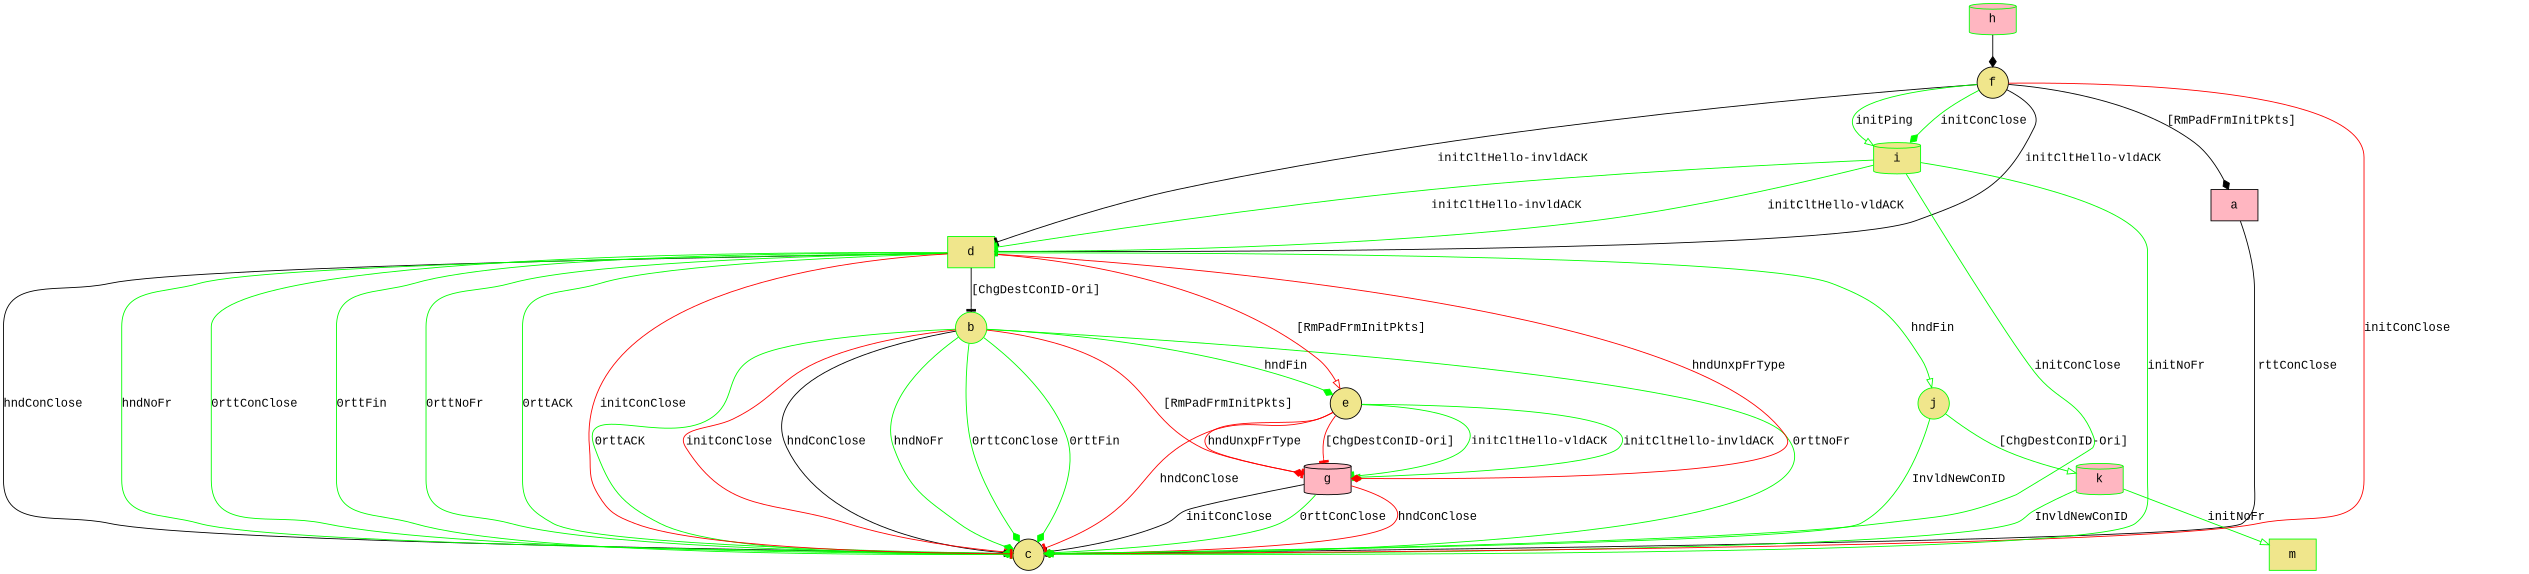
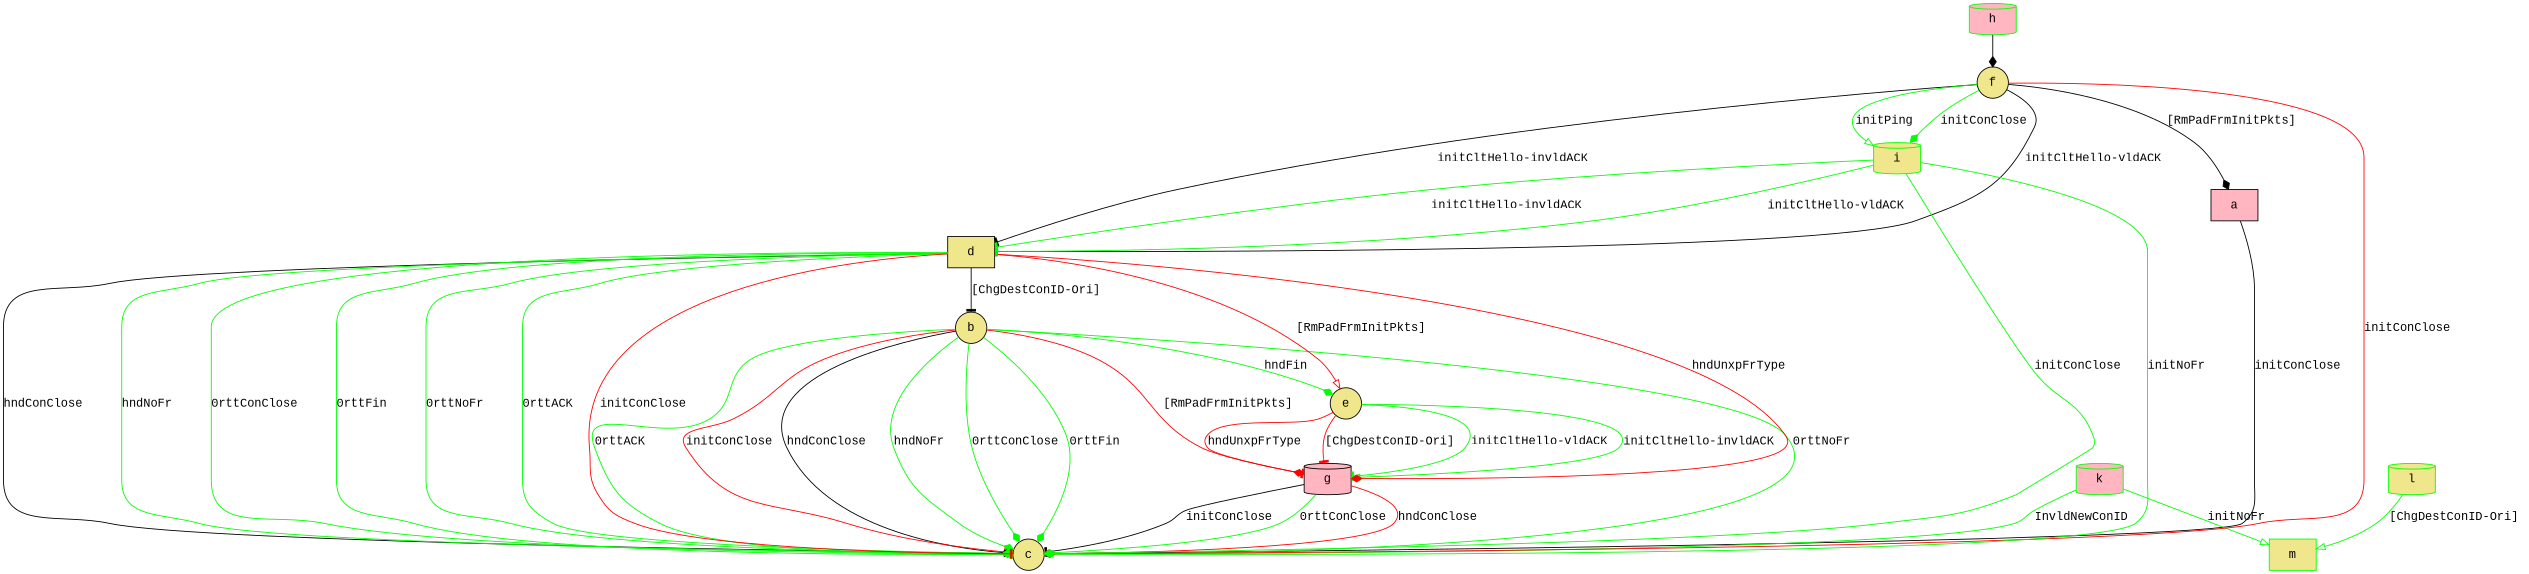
  digraph {
    fontname="Liberation Mono"
    node [fillcolor=khaki fontname="Liberation Mono" shape=circle style=filled]
    edge [arrowhead=diamond fontname="Liberation Mono" color=green]
    a [fillcolor=lightpink shape=box]
    c
-   b [color=green]
+   b
    g [fillcolor=lightpink shape=cylinder]
    e
    k [color=green fillcolor=lightpink shape=cylinder]
    m [color=green shape=box]
-   d [shape=box color=green]
-   j [color=green]
+   d [shape=box]
+   l [color=green shape=cylinder]
    f
    i [color=green shape=cylinder]
    h [color=green fillcolor=lightpink shape=cylinder]
-   a -> c [label="rttConClose " color=""]
+   a -> c [label="initConClose " color=""]
    b -> c [label="hndConClose " color=""]
    b -> c [label="hndNoFr "]
    b -> c [label="0rttConClose "]
    b -> c [label="0rttFin "]
    b -> c [label="0rttNoFr "]
    b -> c [arrowhead=tee label="0rttACK "]
    b -> c [arrowhead=onormal color=red label="initConClose "]
    b -> g [color=red label="[RmPadFrmInitPkts] "]
    b -> e [label="hndFin "]
    g -> c [arrowhead=tee label="initConClose " color=""]
    g -> c [label="0rttConClose "]
    g -> c [color=red label="hndConClose "]
-   e -> c [arrowhead=tee color=red label="hndConClose "]
    e -> g [arrowhead=tee label="initCltHello-vldACK "]
    e -> g [arrowhead=onormal label="initCltHello-invldACK "]
    e -> g [arrowhead=tee color=red label="hndUnxpFrType "]
    e -> g [arrowhead=tee color=red label="[ChgDestConID-Ori] "]
    k -> c [label="InvldNewConID "]
    k -> m [arrowhead=onormal label="initNoFr "]
    d -> c [arrowhead=onormal label="hndConClose " color=""]
    d -> c [label="hndNoFr "]
    d -> c [arrowhead=tee label="0rttConClose "]
    d -> c [label="0rttFin "]
    d -> c [label="0rttNoFr "]
    d -> c [arrowhead=tee label="0rttACK "]
    d -> c [arrowhead=tee color=red label="initConClose "]
    d -> b [arrowhead=tee label="[ChgDestConID-Ori] " color=""]
    d -> g [color=red label="hndUnxpFrType "]
    d -> e [arrowhead=onormal color=red label="[RmPadFrmInitPkts] "]
-   d -> j [arrowhead=onormal label="hndFin "]
-   j -> c [arrowhead=onormal label="InvldNewConID "]
-   j -> k [arrowhead=onormal label="[ChgDestConID-Ori] "]
+   l -> m [arrowhead=onormal label="[ChgDestConID-Ori] "]
    f -> a [label="[RmPadFrmInitPkts] " color=""]
    f -> c [color=red label="initConClose "]
    f -> d [arrowhead=tee label="initCltHello-vldACK " color=""]
    f -> d [arrowhead=tee label="initCltHello-invldACK " color=""]
    f -> i [arrowhead=onormal label="initPing "]
    f -> i [label="initConClose "]
    i -> c [label="initConClose "]
    i -> c [arrowhead=onormal label="initNoFr "]
    i -> d [arrowhead=tee label="initCltHello-vldACK "]
    i -> d [arrowhead=tee label="initCltHello-invldACK "]
    h -> f [color=""]
  }
